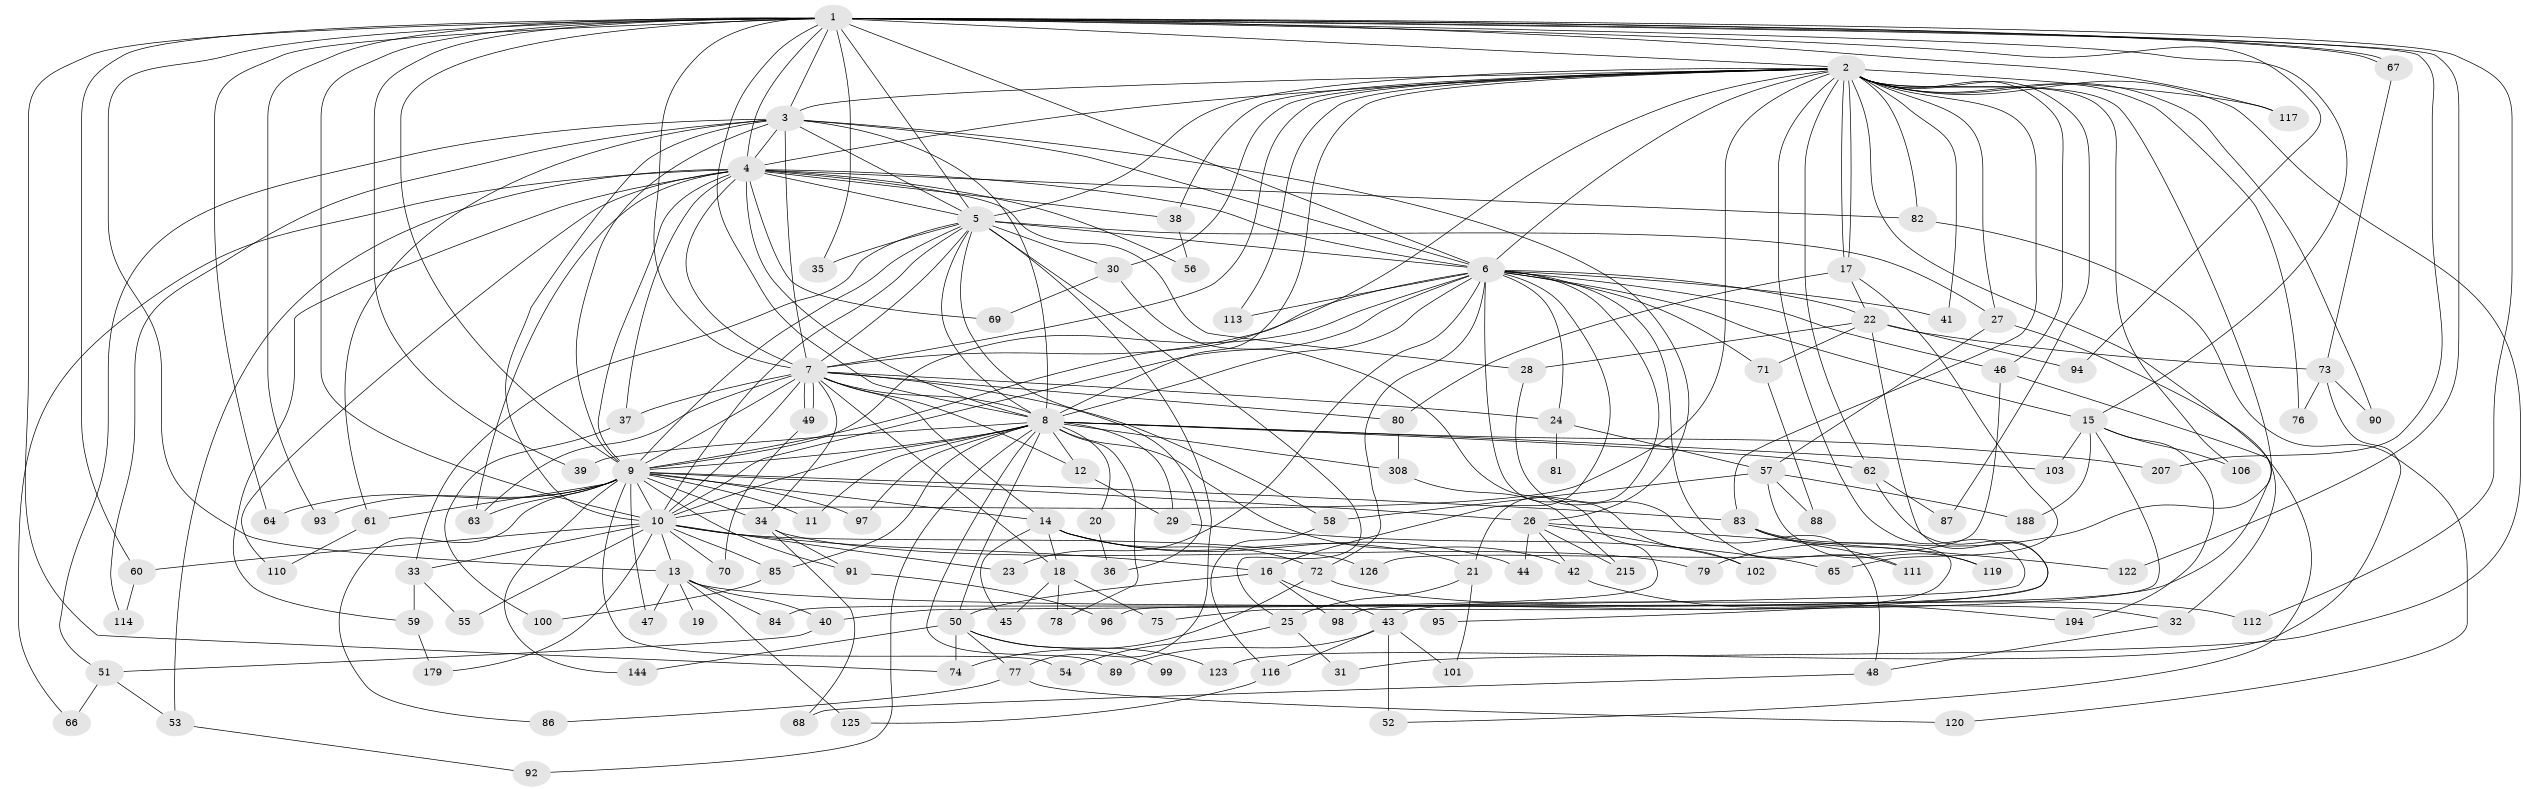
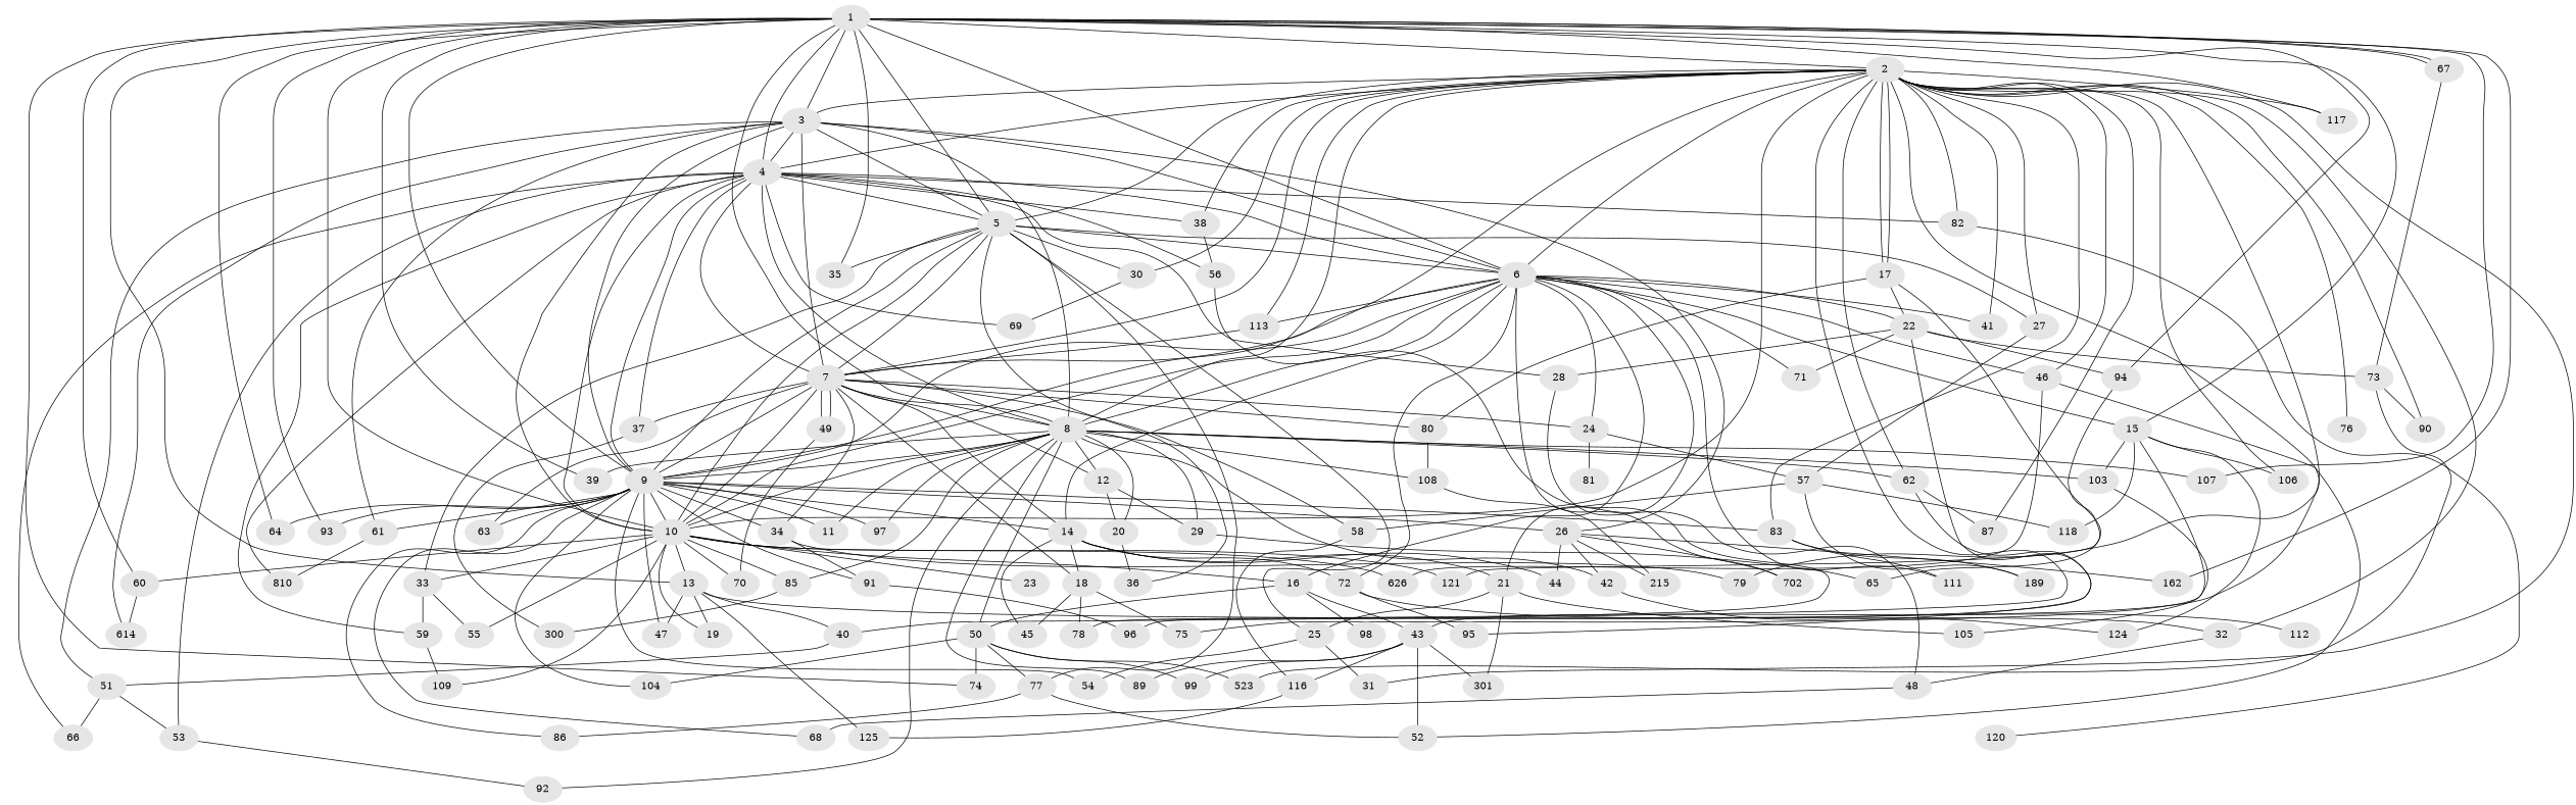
  graph {
    node [color=gray90 style=filled]
    1
    2
    3
    4
    5
    6
    7
    8
    9
    10
    13
    15
    35
    39
    60
    64
    67
    74
    93
    94
-   107 [label=207]
+   107
    112
    117
-   122
+   122 [label=162]
    17
    27
    30
    31
    32
    38
    40
    41
    43
    46
    62
    76
    79
    82
    83
    87
    90
    106
    113
    26
    51
    61
-   114
+   114 [label=614]
    28
    37
    53
    56
    59
    66
    69
-   110
+   110 [label=810]
    25
    33
    36
    77
    16
    21
    22
    23
    24
    71
    72
-   102
+   102 [label=702]
    111
    12
    14
    18
    34
    49
    58
    63
    80
    11
    20
    29
    42
    50
    78
    85
    89
    92
    97
    103
-   108 [label=308]
+   108
    47
    54
    68
    86
    91
-   104 [label=144]
+   104
    19
    55
    70
-   109 [label=179]
-   126
-   84
+   109
+   121
+   126 [label=626]
    125
    75
-   118 [label=188]
-   124 [label=194]
+   118
+   124
    73
    65
    57
    48
-   101
+   101 [label=301]
    52
    99
    116
    95
    120
    98
-   119
+   119 [label=189]
    44
    n119 [label=215]
-   100
+   100 [label=300]
+   105
    96
    81
-   88
    45
-   123
+   123 [label=523]
    1 -- 2
    1 -- 3
    1 -- 4
    1 -- 5
    1 -- 6
-   1 -- 7
+   113 -- 7
    1 -- 8
    1 -- 9
    1 -- 10
    1 -- 13
    1 -- 15
    1 -- 35
    1 -- 39
    1 -- 60
    1 -- 64
    1 -- 67
    1 -- 67
    1 -- 74
    1 -- 93
    1 -- 94
    1 -- 107
-   1 -- 112
    1 -- 117
    1 -- 122
    2 -- 3
    2 -- 4
    2 -- 5
    2 -- 6
    2 -- 7
    2 -- 8
    2 -- 9
    2 -- 10
    2 -- 117
    2 -- 17
    2 -- 17
    2 -- 27
    2 -- 30
    2 -- 31
-   27 -- 32
+   2 -- 32
    2 -- 38
    2 -- 40
    2 -- 41
    2 -- 43
    2 -- 46
    2 -- 62
    2 -- 76
    2 -- 79
    2 -- 82
    2 -- 83
    2 -- 87
    2 -- 90
    2 -- 106
    2 -- 113
    3 -- 4
    3 -- 5
    3 -- 6
    3 -- 7
    3 -- 8
    3 -- 9
    3 -- 10
    3 -- 26
    3 -- 51
    3 -- 61
    3 -- 114
    4 -- 5
    4 -- 6
    4 -- 7
    4 -- 8
    4 -- 9
-   4 -- 63
+   4 -- 10
    4 -- 38
    4 -- 82
    4 -- 28
    4 -- 37
    4 -- 53
    4 -- 56
    4 -- 59
    4 -- 66
    4 -- 69
    4 -- 110
    5 -- 6
    5 -- 7
-   5 -- 8
    5 -- 9
    5 -- 10
    5 -- 35
    5 -- 27
    5 -- 30
    5 -- 25
    5 -- 33
    5 -- 36
    5 -- 77
    6 -- 7
    6 -- 8
    6 -- 9
    6 -- 10
    6 -- 15
    6 -- 41
    6 -- 46
    6 -- 113
    6 -- 16
    6 -- 21
    6 -- 22
-   6 -- 23
+   6 -- 14
    6 -- 24
    6 -- 71
    6 -- 72
    6 -- 102
    6 -- 111
    7 -- 8
    7 -- 9
    7 -- 10
    7 -- 37
    7 -- 24
    7 -- 12
    7 -- 14
    7 -- 18
    7 -- 34
    7 -- 49
    7 -- 49
    7 -- 58
    7 -- 63
    7 -- 80
    8 -- 9
    8 -- 10
    8 -- 39
    8 -- 107
    8 -- 62
    8 -- 12
    8 -- 11
    8 -- 20
    8 -- 29
    8 -- 42
    8 -- 50
-   8 -- 78
+   56 -- 78
    8 -- 85
    8 -- 89
    8 -- 92
    8 -- 97
    8 -- 103
    8 -- 108
    9 -- 10
    9 -- 64
    9 -- 93
    9 -- 83
    9 -- 26
    9 -- 61
    9 -- 14
    9 -- 34
    9 -- 63
    9 -- 11
    9 -- 97
    9 -- 47
    9 -- 54
-   34 -- 68
+   9 -- 68
    9 -- 86
    9 -- 91
    9 -- 104
    10 -- 13
    10 -- 60
    10 -- 33
    10 -- 16
    10 -- 23
    10 -- 85
+   10 -- 19
    10 -- 55
    10 -- 70
    10 -- 109
+   10 -- 121
    10 -- 126
    13 -- 32
    13 -- 40
    13 -- 47
    13 -- 19
-   13 -- 84
    13 -- 125
    15 -- 106
    15 -- 103
    15 -- 75
    15 -- 118
    15 -- 124
    60 -- 114
    67 -- 73
+   94 -- 121
    17 -- 22
    17 -- 80
    17 -- 65
    27 -- 57
    30 -- 69
-   30 -- 84
    32 -- 48
    38 -- 56
    40 -- 51
    43 -- 89
    43 -- 101
    43 -- 52
+   43 -- 99
    43 -- 116
    46 -- 126
    46 -- 52
    62 -- 87
    62 -- 95
    82 -- 120
    83 -- 111
-   83 -- 98
    83 -- 119
    26 -- 122
    26 -- 102
    26 -- 42
    26 -- 44
    26 -- n119
    51 -- 53
    51 -- 66
    61 -- 110
    28 -- 48
    37 -- 100
    53 -- 92
    59 -- 109
    25 -- 31
    25 -- 54
    33 -- 59
    33 -- 55
    77 -- 86
-   77 -- 120
+   77 -- 52
    16 -- 43
    16 -- 50
    16 -- 98
    21 -- 25
    21 -- 101
+   21 -- 105
    22 -- 94
    22 -- 28
    22 -- 71
    22 -- 73
    22 -- 96
    24 -- 57
    24 -- 81
-   71 -- 88
    72 -- 112
-   72 -- 74
+   72 -- 95
+   12 -- 20
    12 -- 29
    14 -- 21
    14 -- 72
    14 -- 18
    14 -- 44
    14 -- 45
    18 -- 78
    18 -- 75
    18 -- 45
    34 -- 79
    34 -- 91
    49 -- 70
    58 -- 116
    80 -- 108
    20 -- 36
    29 -- 65
    42 -- 124
    50 -- 74
    50 -- 77
    50 -- 104
    50 -- 99
    50 -- 123
    85 -- 100
+   103 -- 105
    108 -- n119
    91 -- 96
-   73 -- 76
    73 -- 90
    73 -- 123
    57 -- 58
    57 -- 118
    57 -- 119
-   57 -- 88
    48 -- 68
    116 -- 125
  }
